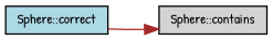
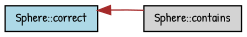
  digraph {
    rankdir=LR
    fontname="Patrick Hand"
    node [color=black fontname="Patrick Hand" fontsize=10 shape=record style=filled]
    n1 [fillcolor=lightblue fontcolor=black height=0.2 label="Sphere::correct" width=0.4]
    n2 [fillcolor=lightgrey height=0.2 label="Sphere::contains" width=0.4]
-   n1 -> n2 [color=brown fontname="Patrick Hand" fontsize=10 labelfontname=Helvetica labelfontsize=10 style=solid arrowhead=normal]
+   n2 -> n1 [color=brown fontname="Patrick Hand" fontsize=10 labelfontname=Helvetica labelfontsize=10 style=solid arrowhead=normal]
  }
